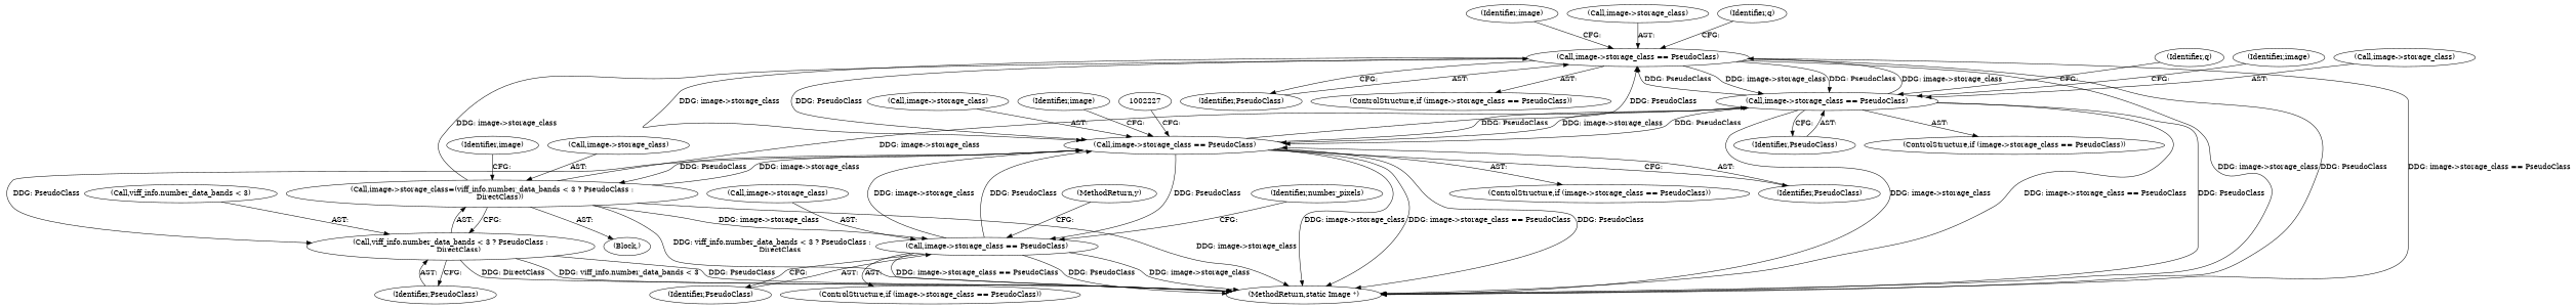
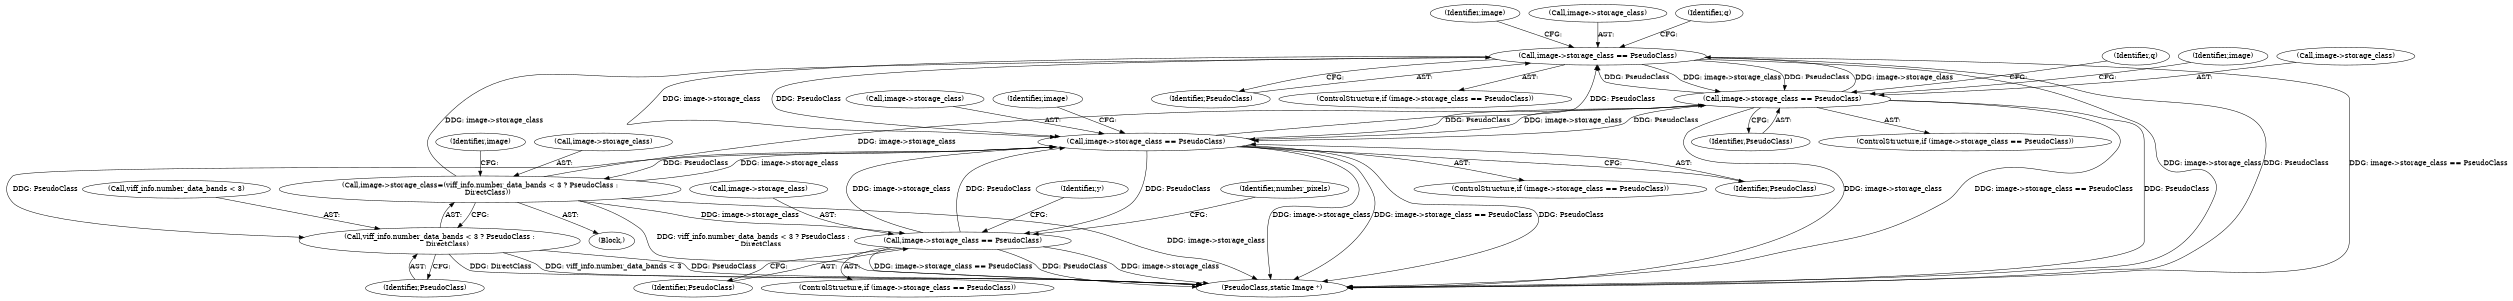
  digraph {
    fontname="DejaVu Serif"
    node [fontname="DejaVu Serif"]
    edge [fontname="DejaVu Serif"]
    n1 [label="(Call,image->storage_class == PseudoClass)"]
    n2 [label="(Call,image->storage_class == PseudoClass)"]
    n3 [label="(Call,image->storage_class == PseudoClass)"]
    n4 [label="(Identifier,PseudoClass)"]
    n5 [label="(ControlStructure,if (image->storage_class == PseudoClass))"]
-   n6 [label="(MethodReturn,static Image *)"]
+   n6 [label="(PseudoClass,static Image *)"]
    n7 [label="(Identifier,PseudoClass)"]
    n8 [label="(ControlStructure,if (image->storage_class == PseudoClass))"]
    n9 [label="(Call,image->storage_class=(viff_info.number_data_bands < 3 ? PseudoClass :\n       DirectClass))"]
    n10 [label="(Call,image->storage_class == PseudoClass)"]
    n11 [label="(Call,viff_info.number_data_bands < 3 ? PseudoClass :\n       DirectClass)"]
    n12 [label="(ControlStructure,if (image->storage_class == PseudoClass))"]
    n13 [label="(Identifier,PseudoClass)"]
    n14 [label="(Block,)"]
    n15 [label="(Identifier,PseudoClass)"]
    n16 [label="(ControlStructure,if (image->storage_class == PseudoClass))"]
    n17 [label="(Identifier,PseudoClass)"]
    n18 [label="(Identifier,q)"]
-   n19 [label="(MethodReturn,y)"]
+   n19 [label="(Identifier,y)"]
    n20 [label="(Identifier,image)"]
    n21 [label="(Identifier,image)"]
    n22 [label="(Call,image->storage_class)"]
    n23 [label="(Identifier,q)"]
    n24 [label="(Call,image->storage_class)"]
    n25 [label="(Identifier,number_pixels)"]
    n26 [label="(Call,image->storage_class)"]
    n27 [label="(Call,viff_info.number_data_bands < 3)"]
    n28 [label="(Call,image->storage_class)"]
    n29 [label="(Identifier,image)"]
    n30 [label="(Identifier,image)"]
    n31 [label="(Call,image->storage_class)"]
-   1002227
    n1 -> n2 [label="DDG: image->storage_class"]
    n1 -> n2 [label="DDG: PseudoClass"]
    n1 -> n3 [label="DDG: image->storage_class"]
    n1 -> n3 [label="DDG: PseudoClass"]
    n1 -> n4 [label="CFG: "]
    n1 -> n5 [label="AST: "]
    n1 -> n6 [label="DDG: image->storage_class"]
    n1 -> n6 [label="DDG: PseudoClass"]
    n1 -> n6 [label="DDG: image->storage_class == PseudoClass"]
    n2 -> n1 [label="DDG: image->storage_class"]
    n2 -> n1 [label="DDG: PseudoClass"]
    n2 -> n3 [label="DDG: image->storage_class"]
    n2 -> n3 [label="DDG: PseudoClass"]
    n2 -> n6 [label="DDG: image->storage_class"]
    n2 -> n6 [label="DDG: image->storage_class == PseudoClass"]
    n2 -> n6 [label="DDG: PseudoClass"]
    n2 -> n7 [label="CFG: "]
    n2 -> n8 [label="AST: "]
    n3 -> n1 [label="DDG: PseudoClass"]
    n3 -> n2 [label="DDG: PseudoClass"]
    n3 -> n6 [label="DDG: image->storage_class"]
    n3 -> n6 [label="DDG: image->storage_class == PseudoClass"]
    n3 -> n6 [label="DDG: PseudoClass"]
    n3 -> n9 [label="DDG: PseudoClass"]
    n3 -> n10 [label="DDG: PseudoClass"]
    n3 -> n11 [label="DDG: PseudoClass"]
    n3 -> n12 [label="AST: "]
    n3 -> n13 [label="CFG: "]
    n4 -> n1 [label="AST: "]
    n7 -> n2 [label="AST: "]
    n9 -> n1 [label="DDG: image->storage_class"]
    n9 -> n2 [label="DDG: image->storage_class"]
    n9 -> n3 [label="DDG: image->storage_class"]
    n9 -> n6 [label="DDG: viff_info.number_data_bands < 3 ? PseudoClass :\n       DirectClass"]
    n9 -> n6 [label="DDG: image->storage_class"]
    n9 -> n10 [label="DDG: image->storage_class"]
    n9 -> n11 [label="CFG: "]
    n9 -> n14 [label="AST: "]
    n10 -> n3 [label="DDG: image->storage_class"]
    n10 -> n3 [label="DDG: PseudoClass"]
    n10 -> n6 [label="DDG: image->storage_class"]
    n10 -> n6 [label="DDG: image->storage_class == PseudoClass"]
    n10 -> n6 [label="DDG: PseudoClass"]
    n10 -> n15 [label="CFG: "]
    n10 -> n16 [label="AST: "]
    n11 -> n6 [label="DDG: viff_info.number_data_bands < 3"]
    n11 -> n6 [label="DDG: PseudoClass"]
    n11 -> n6 [label="DDG: DirectClass"]
    n11 -> n9 [label="AST: "]
    n11 -> n17 [label="CFG: "]
    n13 -> n3 [label="AST: "]
    n15 -> n10 [label="AST: "]
    n17 -> n11 [label="AST: "]
    n18 -> n2 [label="CFG: "]
    n19 -> n10 [label="CFG: "]
    n20 -> n9 [label="CFG: "]
    n21 -> n1 [label="CFG: "]
    n22 -> n1 [label="AST: "]
    n23 -> n1 [label="CFG: "]
    n24 -> n3 [label="AST: "]
    n25 -> n10 [label="CFG: "]
    n26 -> n9 [label="AST: "]
    n27 -> n11 [label="AST: "]
    n28 -> n10 [label="AST: "]
    n29 -> n3 [label="CFG: "]
    n30 -> n2 [label="CFG: "]
    n31 -> n2 [label="AST: "]
-   1002227 -> n3 [label="CFG: "]
  }
